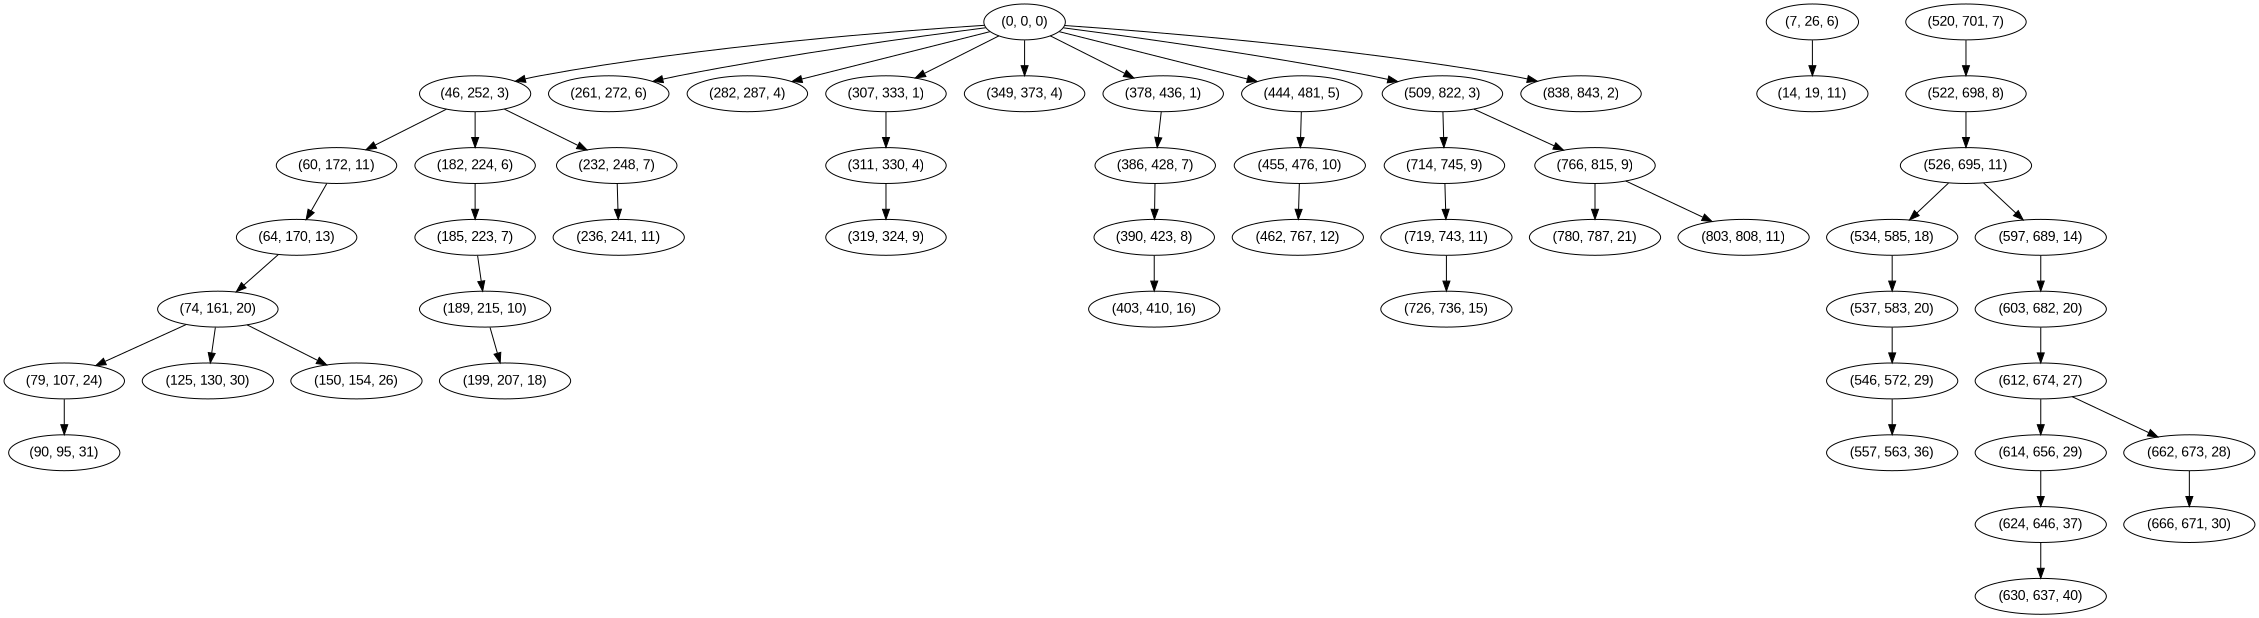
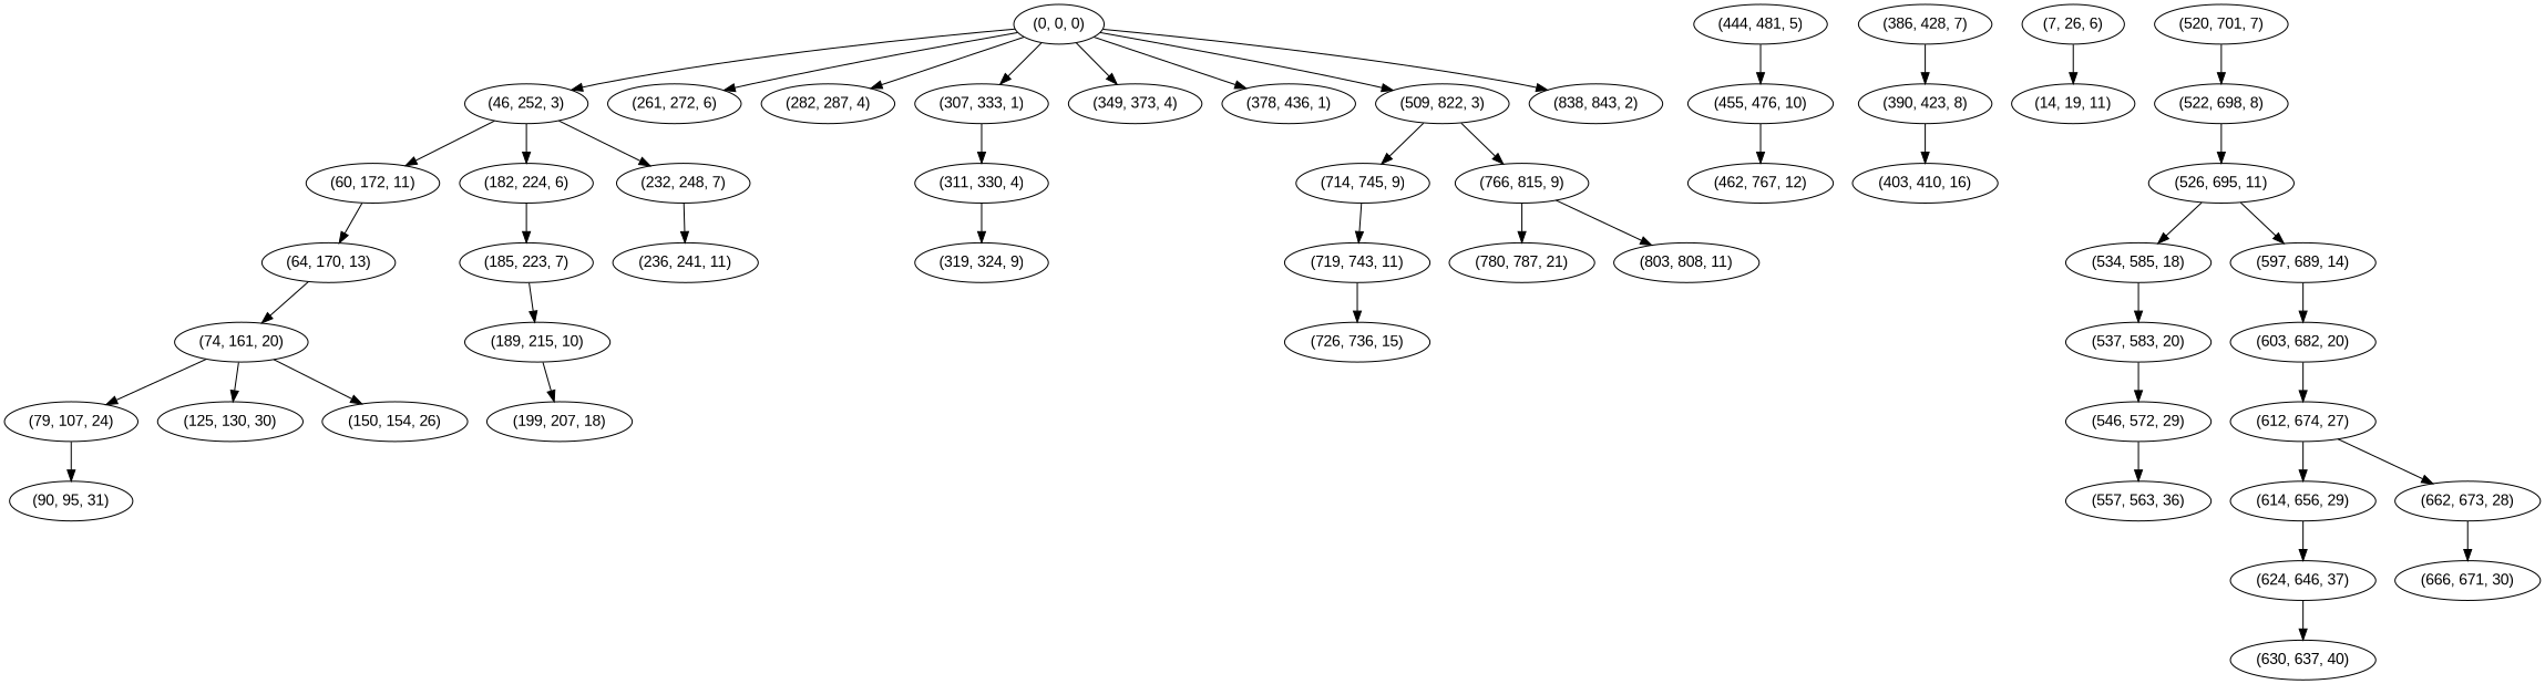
  digraph {
    fontname="Liberation Sans"
    node [fontname="Liberation Sans"]
    edge [fontname="Liberation Sans"]
    "(0, 0, 0)"
    "(46, 252, 3)"
    "(261, 272, 6)"
    "(282, 287, 4)"
    "(307, 333, 1)"
    "(349, 373, 4)"
    "(378, 436, 1)"
    "(444, 481, 5)"
    "(509, 822, 3)"
    "(838, 843, 2)"
    "(60, 172, 11)"
    "(182, 224, 6)"
    "(232, 248, 7)"
    "(311, 330, 4)"
    "(386, 428, 7)"
    "(455, 476, 10)"
    "(714, 745, 9)"
    "(766, 815, 9)"
    "(7, 26, 6)"
    "(14, 19, 11)"
    "(64, 170, 13)"
    "(185, 223, 7)"
    "(236, 241, 11)"
    "(74, 161, 20)"
    "(79, 107, 24)"
    "(125, 130, 30)"
    "(150, 154, 26)"
    "(90, 95, 31)"
    "(189, 215, 10)"
    "(199, 207, 18)"
    "(319, 324, 9)"
    "(390, 423, 8)"
    "(403, 410, 16)"
    n34 [label="(462, 767, 12)"]
    "(520, 701, 7)"
    "(522, 698, 8)"
    "(719, 743, 11)"
    "(780, 787, 21)"
    "(803, 808, 11)"
    "(526, 695, 11)"
    "(534, 585, 18)"
    "(597, 689, 14)"
    "(537, 583, 20)"
    "(603, 682, 20)"
    "(546, 572, 29)"
    "(557, 563, 36)"
    "(612, 674, 27)"
    "(614, 656, 29)"
    "(662, 673, 28)"
    "(624, 646, 37)"
    "(666, 671, 30)"
    "(630, 637, 40)"
    "(726, 736, 15)"
    "(0, 0, 0)" -> "(46, 252, 3)"
    "(0, 0, 0)" -> "(261, 272, 6)"
    "(0, 0, 0)" -> "(282, 287, 4)"
    "(0, 0, 0)" -> "(307, 333, 1)"
    "(0, 0, 0)" -> "(349, 373, 4)"
    "(0, 0, 0)" -> "(378, 436, 1)"
-   "(0, 0, 0)" -> "(444, 481, 5)"
    "(0, 0, 0)" -> "(509, 822, 3)"
    "(0, 0, 0)" -> "(838, 843, 2)"
    "(46, 252, 3)" -> "(60, 172, 11)"
    "(46, 252, 3)" -> "(182, 224, 6)"
    "(46, 252, 3)" -> "(232, 248, 7)"
    "(307, 333, 1)" -> "(311, 330, 4)"
-   "(378, 436, 1)" -> "(386, 428, 7)"
    "(444, 481, 5)" -> "(455, 476, 10)"
    "(509, 822, 3)" -> "(714, 745, 9)"
    "(509, 822, 3)" -> "(766, 815, 9)"
    "(60, 172, 11)" -> "(64, 170, 13)"
    "(182, 224, 6)" -> "(185, 223, 7)"
    "(232, 248, 7)" -> "(236, 241, 11)"
    "(311, 330, 4)" -> "(319, 324, 9)"
    "(386, 428, 7)" -> "(390, 423, 8)"
    "(455, 476, 10)" -> n34
    "(714, 745, 9)" -> "(719, 743, 11)"
    "(766, 815, 9)" -> "(780, 787, 21)"
    "(766, 815, 9)" -> "(803, 808, 11)"
    "(7, 26, 6)" -> "(14, 19, 11)"
    "(64, 170, 13)" -> "(74, 161, 20)"
    "(185, 223, 7)" -> "(189, 215, 10)"
    "(74, 161, 20)" -> "(79, 107, 24)"
    "(74, 161, 20)" -> "(125, 130, 30)"
    "(74, 161, 20)" -> "(150, 154, 26)"
    "(79, 107, 24)" -> "(90, 95, 31)"
    "(189, 215, 10)" -> "(199, 207, 18)"
    "(390, 423, 8)" -> "(403, 410, 16)"
    "(520, 701, 7)" -> "(522, 698, 8)"
    "(522, 698, 8)" -> "(526, 695, 11)"
    "(719, 743, 11)" -> "(726, 736, 15)"
    "(526, 695, 11)" -> "(534, 585, 18)"
    "(526, 695, 11)" -> "(597, 689, 14)"
    "(534, 585, 18)" -> "(537, 583, 20)"
    "(597, 689, 14)" -> "(603, 682, 20)"
    "(537, 583, 20)" -> "(546, 572, 29)"
    "(603, 682, 20)" -> "(612, 674, 27)"
    "(546, 572, 29)" -> "(557, 563, 36)"
    "(612, 674, 27)" -> "(614, 656, 29)"
    "(612, 674, 27)" -> "(662, 673, 28)"
    "(614, 656, 29)" -> "(624, 646, 37)"
    "(662, 673, 28)" -> "(666, 671, 30)"
    "(624, 646, 37)" -> "(630, 637, 40)"
  }
